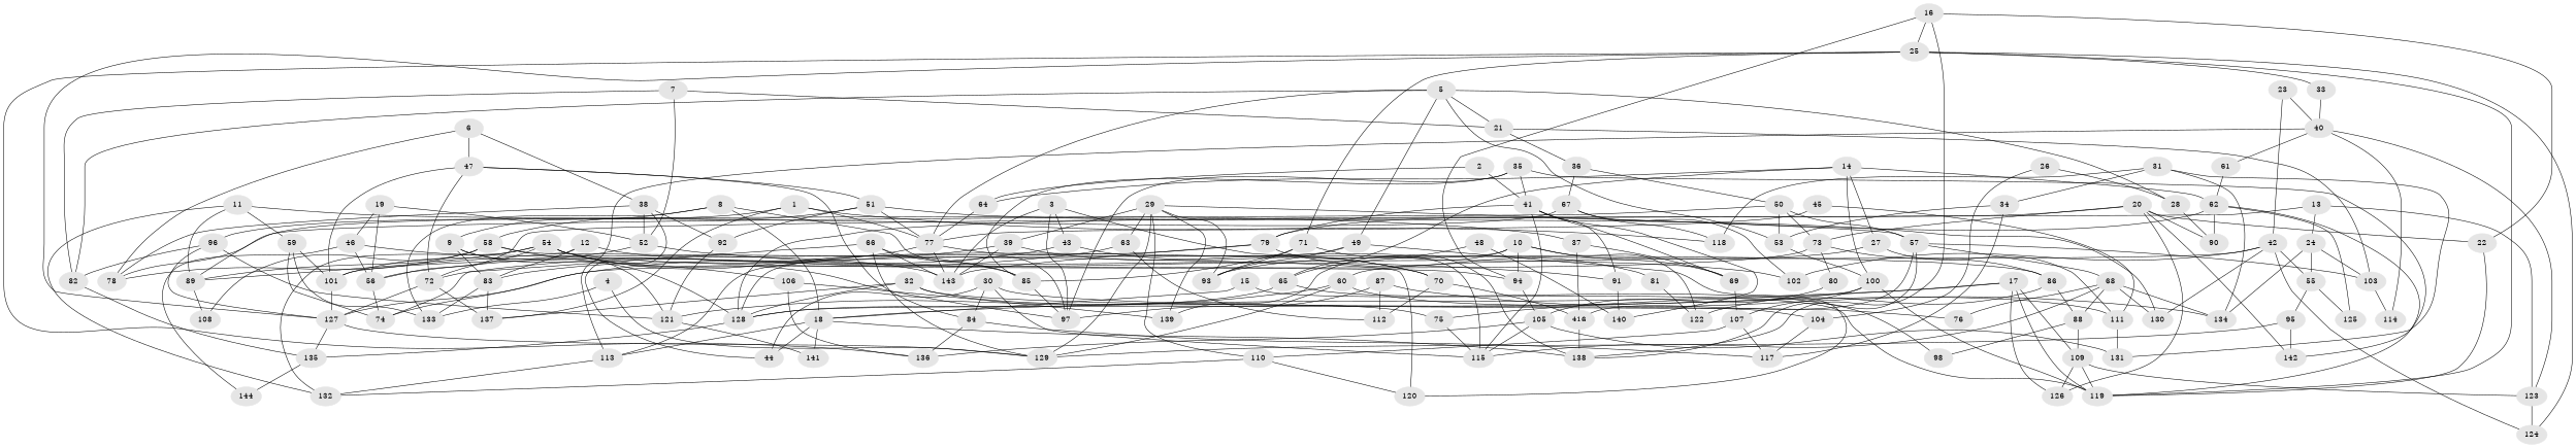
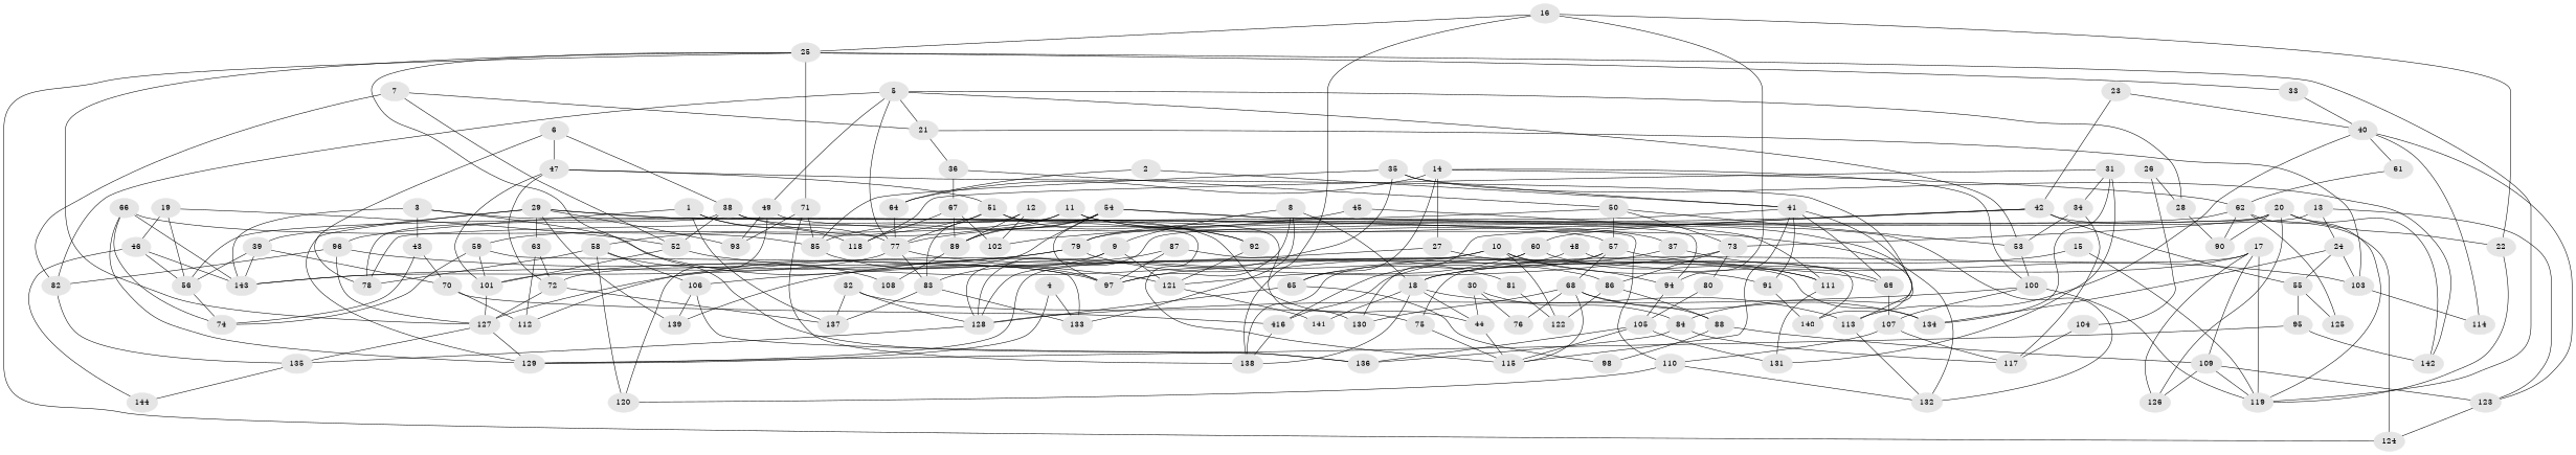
  graph {
    node [color=gray90 style=filled]
    1
    77
    96
    118
    137
    143
    83
    86
    82
    121
    127
    2
    41
    64
    115
    69
    79
    91
    140
    3
    43
    97
    70
    74
    4
    129
    133
    5
    21
    28
    49
    53
    36
    103
    90
    113
    93
    120
    100
    135
    6
    38
    47
    78
    52
    44
    92
    84
    51
    72
    101
    7
    8
    9
    18
    128
    138
    141
    10
    94
    122
    139
    107
    105
    11
    37
    59
    89
    132
    n70 [label=416]
    108
    12
    102
    13
    24
    56
    123
    55
    134
    124
    14
    27
    62
    65
    106
    111
    119
    125
    98
    15
    16
    22
    25
    33
    71
    136
    17
    75
    109
    126
    19
    46
    144
    20
    73
    142
    80
    50
    67
    114
    23
    40
    42
    61
    60
    130
    95
    85
    26
    104
    117
    131
    29
    39
    57
    63
    110
    68
    112
    30
    76
    31
    34
    32
    35
    81
    45
    58
    48
    54
    88
    66
    87
    1 -- 77
    1 -- 96
    1 -- 118
    1 -- 137
    77 -- 143
    77 -- 83
    77 -- 86
    96 -- 82
    96 -- 121
    96 -- 127
    83 -- 137
    83 -- 133
    86 -- 122
    86 -- 88
    82 -- 135
    121 -- 141
    127 -- 129
    127 -- 135
    2 -- 41
    2 -- 64
    41 -- 115
    41 -- 69
    41 -- 79
    41 -- 91
    41 -- 140
    64 -- 77
    69 -- 107
    79 -- 143
    79 -- 101
    79 -- 81
    91 -- 140
    3 -- 143
    3 -- 115
    3 -- 43
    3 -- 97
    43 -- 70
    43 -- 74
    70 -- n70
    70 -- 112
    4 -- 129
    4 -- 133
    5 -- 77
    5 -- 82
    5 -- 21
    5 -- 28
    5 -- 49
    5 -- 53
    21 -- 36
    21 -- 103
    28 -- 90
    49 -- 113
    49 -- 93
    49 -- 120
    53 -- 100
    36 -- 50
    36 -- 67
    103 -- 114
    113 -- 132
    100 -- 128
    100 -- 107
    100 -- 119
    135 -- 144
    6 -- 38
    6 -- 47
    6 -- 78
    38 -- 78
    38 -- 52
    38 -- 44
    38 -- 92
    47 -- 84
    47 -- 51
    47 -- 72
    47 -- 101
    52 -- 91
    52 -- 101
-   30 -- 115
+   44 -- 115
    92 -- 121
    84 -- 136
    84 -- 117
    51 -- 77
    51 -- 92
    51 -- 130
    51 -- 58
    72 -- 137
    72 -- 127
    101 -- 127
    7 -- 82
    7 -- 21
    7 -- 52
    8 -- 97
    8 -- 133
    8 -- 9
    8 -- 18
    9 -- 83
    9 -- 121
    9 -- 128
    18 -- 113
    18 -- 44
    18 -- 138
    18 -- 141
    128 -- 135
    10 -- 69
    10 -- 128
    10 -- 94
    10 -- 122
    10 -- 139
    94 -- 105
    107 -- 117
    107 -- 110
    105 -- 115
    105 -- 136
    105 -- 131
    11 -- 37
    11 -- 59
    11 -- 89
    11 -- 132
    37 -- 69
    37 -- n70
    59 -- 74
    59 -- 133
    59 -- 101
    89 -- 108
    n70 -- 138
    12 -- 83
    12 -- 89
    12 -- 102
    13 -- 24
    13 -- 56
    13 -- 123
    24 -- 103
    24 -- 55
    24 -- 134
    56 -- 74
    123 -- 124
    55 -- 125
    55 -- 95
    14 -- 64
    14 -- 100
    14 -- 27
    14 -- 62
    14 -- 65
-   27 -- 93
+   27 -- 106
    27 -- 111
    62 -- 79
    62 -- 90
    62 -- 119
    62 -- 125
    65 -- 128
    65 -- 98
    106 -- 139
    106 -- 136
    111 -- 131
    15 -- 18
    15 -- 119
    16 -- 138
    16 -- 94
    16 -- 22
    16 -- 25
    22 -- 119
    25 -- 127
    25 -- 124
    25 -- 119
    25 -- 33
    25 -- 71
    25 -- 136
    33 -- 40
    71 -- 93
    71 -- 138
    71 -- 85
    17 -- 18
    17 -- 119
    17 -- 75
    17 -- 109
    17 -- 126
    75 -- 115
    109 -- 123
    109 -- 119
    109 -- 126
    19 -- 52
    19 -- 56
    19 -- 46
    46 -- 143
    46 -- 56
    46 -- 144
    20 -- 90
    20 -- 128
    20 -- 22
    20 -- 126
    20 -- 73
    20 -- 142
    73 -- 86
    73 -- 127
    73 -- 80
    80 -- 105
    50 -- 53
    50 -- 78
    50 -- 73
    50 -- 57
    67 -- 118
    67 -- 89
    67 -- 102
    23 -- 40
    23 -- 42
    40 -- 113
    40 -- 123
    40 -- 114
    40 -- 61
    42 -- 102
    42 -- 55
    42 -- 124
    42 -- 60
    42 -- 130
    61 -- 62
    60 -- 121
    60 -- 129
    60 -- 111
    95 -- 129
    95 -- 142
    85 -- 97
    26 -- 28
    26 -- 104
    104 -- 117
    29 -- 129
    29 -- 93
    29 -- 139
    29 -- 39
    29 -- 57
    29 -- 63
    29 -- 110
    39 -- 143
    39 -- 70
    39 -- 56
    57 -- 103
    57 -- 138
    57 -- n70
    57 -- 68
    63 -- 72
    63 -- 112
    110 -- 120
    110 -- 132
    68 -- 115
    68 -- 134
    68 -- 130
    68 -- 76
    68 -- 88
    30 -- 44
    30 -- 84
    30 -- 76
    31 -- 118
    31 -- 134
    31 -- 131
    31 -- 34
    34 -- 53
    34 -- 117
    32 -- 137
    32 -- 128
    32 -- 75
-   32 -- 104
    35 -- 41
    35 -- 97
    35 -- 142
    35 -- 85
    81 -- 122
    45 -- 77
    45 -- 111
    58 -- 120
    58 -- 78
    58 -- 108
    58 -- 106
    48 -- 140
    48 -- 65
    54 -- 97
    54 -- 72
    54 -- 94
    54 -- 89
    54 -- 132
    54 -- 85
    88 -- 98
    88 -- 109
    66 -- 143
    66 -- 74
    66 -- 129
    66 -- 85
    87 -- 97
    87 -- 134
    87 -- 112
  }
